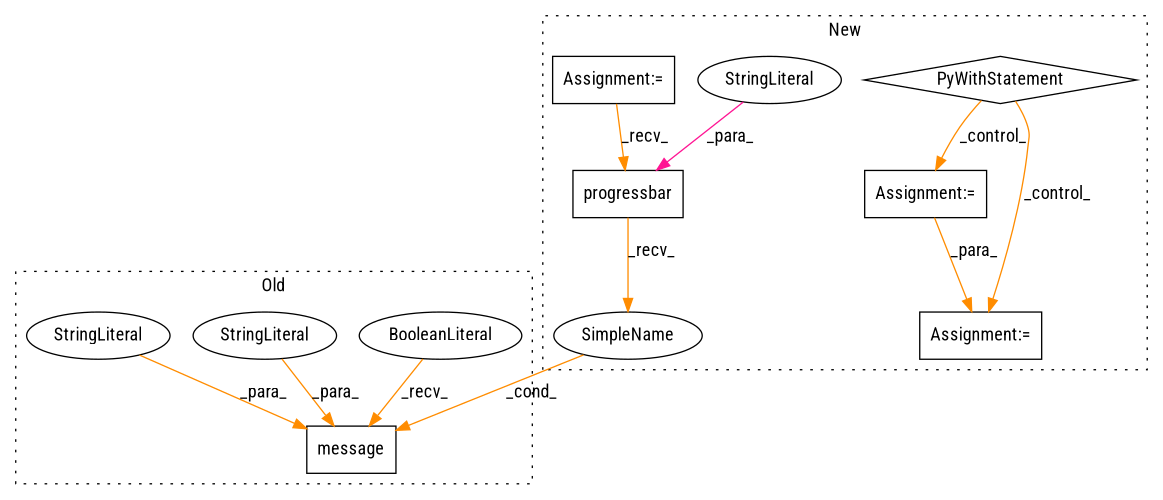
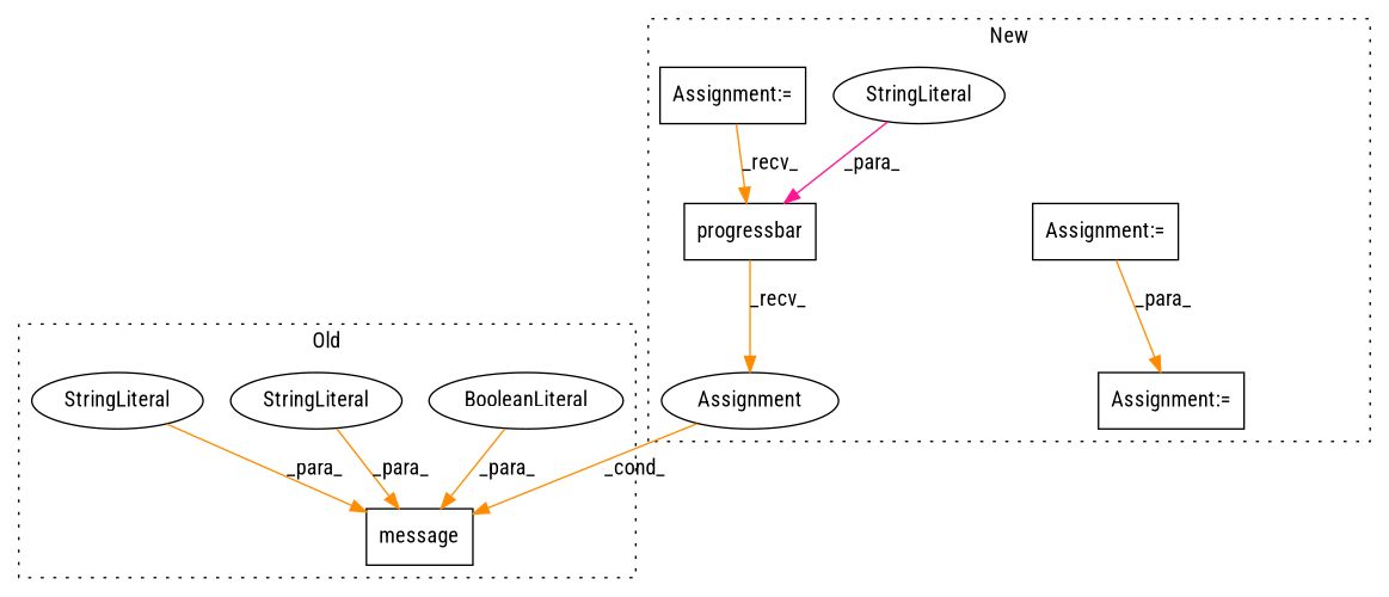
  digraph {
    fontname="Roboto Condensed"
    node [a=45 fontname="Roboto Condensed" l=5 shape=box]
    edge [color=darkorange fontname="Roboto Condensed"]
    n1 [a=32 l="8,1" label=message s="12446,12473"]
    n2 [a=9 label=BooleanLiteral s=12468 shape=ellipse]
    n3 [l=7 label=StringLiteral s=12460 shape=ellipse]
    n4 [label=StringLiteral s=12454 shape=ellipse]
    n5 [a=32 l="12,1" label=progressbar s="11450,11485"]
-   n6 [a=104 l="10,2" label=PyWithStatement s="11436,11486" shape=diamond]
    n7 [l=16 label=StringLiteral s=11469 shape=ellipse]
-   n8 [a=42 label=SimpleName shape=ellipse l=""]
+   n8 [a=42 label=Assignment shape=ellipse l=""]
    n9 [a=7 l=3 label="Assignment:=" s=11500]
    n10 [a=7 l=3 label="Assignment:=" s=10827]
    n11 [a=7 l="57,2" label="Assignment:=" s="11511,11580"]
    subgraph cluster_1 {
      label=Old
      style=dotted
      n1
      n2
      n3
      n4
    }
    subgraph cluster_2 {
      label=New
      style=dotted
      n5
-     n6
      n7
      n8
      n9
      n10
      n11
    }
-   n2 -> n1 [label=_recv_]
+   n2 -> n1 [label=_para_]
    n3 -> n1 [label=_para_]
    n4 -> n1 [label=_para_]
    n5 -> n8 [label=_recv_]
-   n6 -> n9 [label=_control_]
-   n6 -> n11 [label=_control_]
    n7 -> n5 [color=deeppink label=_para_]
    n8 -> n1 [label=_cond_]
    n9 -> n11 [label=_para_]
    n10 -> n5 [label=_recv_]
  }
